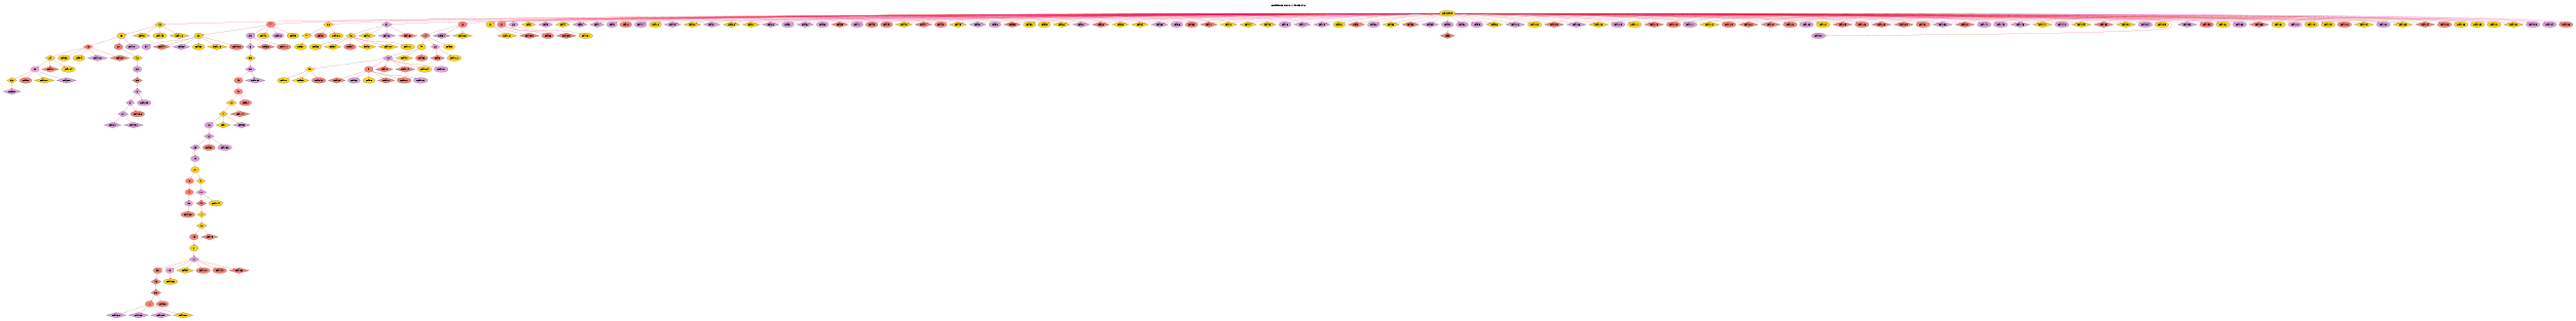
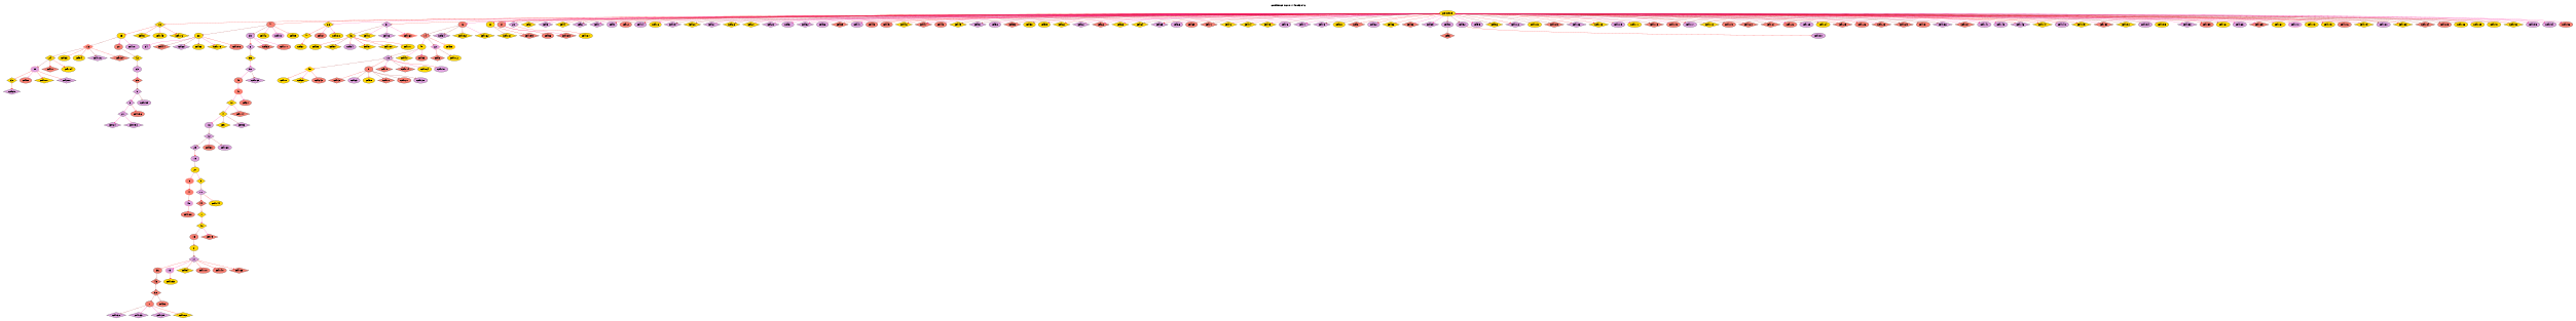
  digraph {
    label="Confidence score: -745.893846"
    labelloc=t
    node [fillcolor=gold shape=diamond style=filled]
    edge [arrowhead=odot color=deeppink]
    n1 [color=indianred1 fillcolor=plum label=35 shape=ellipse]
    n2 [label=33]
    cell98 [fillcolor=salmon shape=ellipse]
    cell107
    cell200 [fillcolor=plum]
    cell25 [fillcolor=plum]
    n7 [label=24]
    cell17 [fillcolor=salmon]
    cell104 [shape=ellipse]
    n10 [color=indianred1 fillcolor=salmon label=13]
    cell33 [shape=ellipse]
    cell94 [shape=ellipse]
    cell116 [fillcolor=plum]
    cell134 [fillcolor=salmon]
    n15 [fillcolor=plum label=8]
    n16 [fillcolor=plum label=21]
    cell156 [fillcolor=salmon shape=ellipse]
    cell24 [fillcolor=plum]
    n19 [fillcolor=plum label=cell790]
    n20 [fillcolor=plum label=9]
    cell195 [fillcolor=plum shape=ellipse]
    n22 [fillcolor=salmon label=25]
    n23 [fillcolor=plum label=23 shape=ellipse]
    n24 [label=42]
    n25 [fillcolor=salmon label=20 shape=ellipse]
    n26 [label=35 shape=ellipse]
    cell101 [fillcolor=plum shape=ellipse]
    n28 [label=13]
    cell91
    cell145 [shape=ellipse]
    cell172
    n32 [label=38 shape=ellipse]
    n33 [fillcolor=plum label=34 shape=ellipse]
    cell44 [fillcolor=salmon]
    cell68 [fillcolor=plum]
    cell83 [shape=ellipse]
    cell178
    cell198 [fillcolor=salmon shape=ellipse]
    n39 [color=indianred1 fillcolor=salmon label=4 shape=ellipse]
    n40 [color=indianred1 fillcolor=plum label=49 shape=ellipse]
    cell188 [fillcolor=salmon shape=ellipse]
    n42 [color=indianred1 fillcolor=salmon label=6 shape=ellipse]
    n43 [fillcolor=salmon label=32]
    n44 [fillcolor=salmon label=7 shape=ellipse]
    cell22 [fillcolor=salmon shape=ellipse]
    cell132 [fillcolor=plum]
    cell133 [fillcolor=plum]
    cell135 [fillcolor=plum]
    cell182
    n50 [fillcolor=salmon label=43]
    n51 [fillcolor=salmon label=36 shape=ellipse]
    n52 [fillcolor=plum label=17]
    n53 [color=indianred1 fillcolor=plum label=15 shape=ellipse]
    cell54
    cell110 [fillcolor=salmon shape=ellipse]
    cell140 [fillcolor=salmon shape=ellipse]
    cell166 [fillcolor=salmon]
    cell153 [shape=ellipse]
    n59 [label=2 shape=ellipse]
    n60 [fillcolor=salmon label=15 shape=ellipse]
    n61 [label=40]
    cell79 [fillcolor=salmon]
    n63 [label=1]
    n64 [fillcolor=salmon label=44]
    n65 [fillcolor=plum label=11]
    cell144 [shape=ellipse]
    n67 [label=3]
    n68 [label=27 shape=ellipse]
    n69 [fillcolor=plum label=19 shape=ellipse]
    n70 [fillcolor=plum label=29]
    n71 [fillcolor=plum label=12]
    cell30 [fillcolor=salmon shape=ellipse]
    cell168 [fillcolor=plum shape=ellipse]
    n74 [fillcolor=plum label=16 shape=ellipse]
    n75 [label=4]
    cell1
    cell93 [fillcolor=plum]
    n78 [label=10]
    cell174 [fillcolor=salmon]
    n80 [color=indianred1 fillcolor=salmon label=41 shape=ellipse]
    cell37 [fillcolor=salmon shape=ellipse]
    n82 [fillcolor=salmon label=49 shape=ellipse]
    n83 [fillcolor=plum label=50]
    cell169 [fillcolor=plum]
    n85 [label=55]
    n86 [fillcolor=plum label=6]
    n87 [fillcolor=plum label=39 shape=ellipse]
    cell53 [fillcolor=salmon]
    cell177 [fillcolor=salmon shape=ellipse]
    n90 [fillcolor=salmon label=41 shape=ellipse]
    cell42 [shape=ellipse]
    cell73 [color=indianred1 fillcolor=plum shape=ellipse]
    cell99 [shape=ellipse]
    n94 [label=26]
    n95 [label=47]
    cell87 [fillcolor=salmon shape=ellipse]
    cell130 [shape=ellipse]
    cell67 [shape=ellipse]
    n99 [fillcolor=plum label=31]
    n100 [label=46]
    cell11
    cell18 [fillcolor=plum]
    cell160 [color=indianred1 fillcolor=salmon]
    cell35 [shape=ellipse]
    cell57
-   cell84 [fillcolor=salmon shape=ellipse]
+   cell84 [fillcolor=plum shape=ellipse]
    cell97
    cell100
    cell171 [shape=ellipse]
    n110 [fillcolor=plum label=18]
    n111 [color=indianred1 label=48]
    n112 [fillcolor=salmon label=5 shape=ellipse]
    cell15 [fillcolor=salmon]
    cell114 [fillcolor=salmon]
    cell164 [shape=ellipse]
    cell197 [fillcolor=plum shape=ellipse]
    cell10 [shape=ellipse]
    cell29
    n119 [fillcolor=salmon label=cell242 shape=ellipse]
    cell13 [fillcolor=salmon]
    cell23 [fillcolor=plum shape=ellipse]
    cell50 [shape=ellipse]
    cell70 [fillcolor=salmon]
    cell127 [fillcolor=salmon shape=ellipse]
    cell138 [fillcolor=plum shape=ellipse]
    n126 [label=48 shape=ellipse]
    cell40
    cell85 [fillcolor=salmon shape=ellipse]
    n129 [fillcolor=salmon label=14]
    n130 [color=indianred1 fillcolor=plum label=22]
    cell38 [color=indianred1 shape=ellipse]
    cell8 [fillcolor=salmon]
    cell112 [shape=ellipse]
    n134 [fillcolor=salmon label=22 shape=ellipse]
    cell34 [fillcolor=plum]
    cell152
+   cell162
    n138 [label=germline shape=ellipse]
    n139 [label=30 shape=ellipse]
    n140 [fillcolor=salmon label=37 shape=ellipse]
    n141 [fillcolor=plum label=28]
    cell2
    cell3 [fillcolor=plum]
    cell4
    cell6 [fillcolor=plum]
    cell7 [fillcolor=plum]
    cell9 [fillcolor=plum shape=ellipse]
    cell12 [fillcolor=salmon shape=ellipse]
    cell14 [fillcolor=plum shape=ellipse]
    cell16 [shape=ellipse]
    cell19 [fillcolor=plum]
    cell20
    cell21 [fillcolor=plum]
    cell26
    cell27
    cell28 [fillcolor=plum]
    cell31 [fillcolor=plum shape=ellipse]
    cell32 [fillcolor=plum]
    cell36 [fillcolor=plum shape=ellipse]
    cell39 [fillcolor=salmon]
    cell41 [fillcolor=plum shape=ellipse]
    cell43 [fillcolor=salmon shape=ellipse]
    cell45 [fillcolor=salmon shape=ellipse]
    cell46
    cell47 [fillcolor=salmon]
    cell48 [fillcolor=salmon shape=ellipse]
    cell49
    cell51 [fillcolor=plum]
    cell52 [fillcolor=plum shape=ellipse]
    cell55 [fillcolor=salmon]
    cell58 [shape=ellipse]
    cell59 [shape=ellipse]
    cell60
    cell61 [fillcolor=plum]
    cell62 [fillcolor=salmon]
    cell63
    cell64
    cell65 [fillcolor=plum]
    cell66 [fillcolor=plum shape=ellipse]
    cell69 [fillcolor=salmon shape=ellipse]
    cell71 [fillcolor=salmon]
    cell72
    cell74
    cell75
    cell76 [fillcolor=plum shape=ellipse]
    cell77 [fillcolor=plum]
    cell78 [fillcolor=plum]
    cell80 [shape=ellipse]
    cell81 [fillcolor=salmon]
    cell82 [fillcolor=plum shape=ellipse]
    cell86
    cell88 [fillcolor=salmon]
    cell89 [fillcolor=plum]
    cell90 [fillcolor=plum shape=ellipse]
    cell92 [fillcolor=plum shape=ellipse]
    cell95 [fillcolor=plum shape=ellipse]
    cell96
    cell102 [fillcolor=plum]
    cell103 [shape=ellipse]
    cell105 [fillcolor=salmon]
    cell106 [fillcolor=plum]
    cell108
    cell109 [fillcolor=plum shape=ellipse]
    cell111 [shape=ellipse]
    cell113 [fillcolor=salmon]
    cell115 [fillcolor=salmon shape=ellipse]
    cell117 [fillcolor=plum shape=ellipse]
    cell118
    cell119 [fillcolor=salmon shape=ellipse]
    cell120 [fillcolor=salmon]
    cell121 [fillcolor=salmon]
    cell122 [fillcolor=salmon shape=ellipse]
    cell123 [fillcolor=plum shape=ellipse]
    cell124 [shape=ellipse]
    cell125 [fillcolor=salmon]
    cell126 [fillcolor=salmon shape=ellipse]
    cell128 [fillcolor=salmon]
    cell129 [fillcolor=salmon]
    cell131 [fillcolor=salmon shape=ellipse]
    cell136 [fillcolor=plum]
    cell137 [fillcolor=salmon]
    cell141 [fillcolor=plum shape=ellipse]
    cell143 [fillcolor=plum shape=ellipse]
    cell146 [fillcolor=plum]
    cell147
    cell148 [fillcolor=plum shape=ellipse]
    cell149
    cell150 [fillcolor=salmon]
    cell151
    cell154 [fillcolor=plum shape=ellipse]
    cell155 [shape=ellipse]
    cell157 [fillcolor=plum shape=ellipse]
    cell158 [fillcolor=plum]
    cell159 [fillcolor=salmon shape=ellipse]
    cell161 [shape=ellipse]
    cell163 [fillcolor=plum shape=ellipse]
    cell165 [fillcolor=salmon]
    cell167 [shape=ellipse]
    cell170 [color=indianred1 fillcolor=plum shape=ellipse]
    cell173 [shape=ellipse]
    cell175 [shape=ellipse]
    cell176 [fillcolor=salmon shape=ellipse]
    cell179
    cell180 [fillcolor=plum shape=ellipse]
    cell183
    cell184 [fillcolor=salmon]
    cell185 [fillcolor=salmon shape=ellipse]
    cell186 [shape=ellipse]
    cell189 [shape=ellipse]
    cell191 [shape=ellipse]
    cell192
    cell193 [fillcolor=plum shape=ellipse]
    cell194 [fillcolor=plum shape=ellipse]
    cell196 [fillcolor=salmon shape=ellipse]
    cell181
    cell199 [fillcolor=salmon]
    cell56 [fillcolor=salmon shape=ellipse]
    cell139 [fillcolor=salmon]
    cell187 [shape=ellipse]
    cell5 [fillcolor=salmon]
    n1 -> n2 [color=red]
    n1 -> cell98
    n1 -> cell107 [arrowhead=tee color=red]
    n1 -> cell200 [color=red]
    n2 -> cell25 [arrowhead=tee color=red]
    n7 -> n1 [arrowhead=tee color=brown]
    n7 -> cell17 [arrowhead=tee color=red]
    n7 -> cell104 [arrowhead=tee color=red]
    n10 -> n7 [color=brown]
    n10 -> cell33 [color=red]
    n10 -> cell94 [color=red]
    n10 -> cell116 [arrowhead=tee color=brown]
    n10 -> cell134 [color=red]
    n15 -> n16
    n15 -> cell156 [arrowhead=tee color=red]
    n16 -> cell24 [arrowhead=tee]
    n16 -> n19
    n20 -> n15 [arrowhead=tee]
    n20 -> cell195 [color=brown]
    n22 -> n20 [arrowhead=tee color=brown]
    n23 -> n22 [arrowhead=tee]
    n24 -> n23 [color=brown]
    n25 -> n24 [color=brown]
    n26 -> n10 [color=brown]
    n26 -> n25 [arrowhead=tee]
    n26 -> cell101
    n28 -> n26 [arrowhead=tee color=red]
    n28 -> cell91 [color=red]
    n28 -> cell145
    n28 -> cell172 [arrowhead=tee color=red]
    n32 -> n33 [arrowhead=tee]
    n32 -> cell44 [color=brown]
    n32 -> cell68 [arrowhead=tee color=brown]
    n32 -> cell83 [arrowhead=tee color=brown]
    n32 -> cell178 [arrowhead=tee]
    n32 -> cell198 [arrowhead=tee color=red]
    n39 -> n40 [arrowhead=tee color=brown]
    n40 -> cell188 [arrowhead=tee color=red]
    n42 -> n39 [arrowhead=tee color=red]
    n43 -> n44 [arrowhead=tee color=brown]
    n43 -> cell22 [color=brown]
    n44 -> cell132 [color=brown]
    n44 -> cell133
    n44 -> cell135
    n44 -> cell182 [color=red]
    n50 -> n43 [arrowhead=tee color=brown]
    n51 -> n50 [color=brown]
    n52 -> n51 [color=red]
    n52 -> n53 [arrowhead=tee]
    n52 -> cell54 [color=red]
    n52 -> cell110 [color=red]
    n52 -> cell140 [arrowhead=tee color=red]
    n52 -> cell166 [arrowhead=tee color=red]
    n53 -> cell153 [arrowhead=tee color=red]
    n59 -> n52 [arrowhead=tee color=brown]
    n60 -> n59 [arrowhead=tee color=brown]
    n61 -> n60 [color=brown]
    n61 -> cell79 [arrowhead=tee]
    n63 -> n61 [arrowhead=tee]
    n64 -> n63 [color=red]
    n65 -> n64 [arrowhead=tee color=red]
    n65 -> cell144 [color=red]
    n67 -> n65 [color=brown]
    n68 -> n42
    n68 -> n67
    n69 -> n68 [color=brown]
    n70 -> n69 [arrowhead=tee color=red]
    n71 -> n70 [arrowhead=tee color=brown]
    n71 -> cell30
    n71 -> cell168 [arrowhead=tee color=brown]
    n74 -> n71 [color=brown]
    n75 -> n74 [arrowhead=tee]
    n75 -> cell1 [color=brown]
    n75 -> cell93 [color=brown]
    n78 -> n75
    n78 -> cell174
    n80 -> n78
    n80 -> cell37 [arrowhead=tee]
    n82 -> n80
    n83 -> n82
    n83 -> cell169 [arrowhead=tee color=brown]
    n85 -> n83 [arrowhead=tee]
    n86 -> n85 [color=brown]
    n87 -> n86 [arrowhead=tee color=red]
    n87 -> cell53 [arrowhead=tee]
    n87 -> cell177
    n90 -> n32 [arrowhead=tee color=brown]
    n90 -> n87 [arrowhead=tee color=brown]
    n90 -> cell42
    n90 -> cell73
    n90 -> cell99 [color=red]
    n94 -> n95 [arrowhead=tee color=red]
    n94 -> cell87
    n94 -> cell130 [arrowhead=tee]
    n95 -> cell67 [arrowhead=tee color=red]
    n99 -> n100 [color=brown]
    n99 -> cell11
    n99 -> cell18
    n99 -> cell160 [arrowhead=tee]
    n100 -> cell35 [color=red]
    n100 -> cell57 [arrowhead=tee color=brown]
    n100 -> cell84 [color=red]
    n100 -> cell97 [arrowhead=tee color=red]
    n100 -> cell100 [color=red]
    n100 -> cell171 [color=red]
    n110 -> n111 [color=brown]
    n110 -> n112 [color=red]
    n110 -> cell15 [arrowhead=tee]
    n110 -> cell114 [arrowhead=tee color=brown]
    n110 -> cell164
    n110 -> cell197 [color=red]
    n111 -> cell10 [color=red]
    n111 -> cell29 [arrowhead=tee]
    n111 -> n119 [color=red]
    n112 -> cell13 [color=red]
    n112 -> cell23 [color=brown]
    n112 -> cell50 [color=red]
    n112 -> cell70 [arrowhead=tee color=brown]
    n112 -> cell127 [arrowhead=tee color=brown]
    n112 -> cell138 [arrowhead=tee color=brown]
    n126 -> n110 [arrowhead=tee color=brown]
    n126 -> cell40
    n126 -> cell85 [arrowhead=tee]
    n129 -> n126
    n129 -> n130 [arrowhead=tee color=brown]
    n129 -> cell38 [color=red]
    n130 -> cell8 [color=red]
    n130 -> cell112 [arrowhead=tee color=brown]
    n134 -> n129 [arrowhead=tee color=brown]
    n134 -> cell34 [arrowhead=tee color=brown]
    n134 -> cell152 [color=brown]
+   n134 -> cell162
    n138 -> n28 [color=red]
    n138 -> n90 [color=red]
    n138 -> n94
    n138 -> n99 [color=red]
    n138 -> n134 [arrowhead=tee]
    n138 -> n139 [arrowhead=tee color=red]
    n138 -> n140 [arrowhead=tee]
    n138 -> n141 [color=brown]
    n138 -> cell2
    n138 -> cell3
    n138 -> cell4 [color=red]
    n138 -> cell6 [arrowhead=tee color=brown]
    n138 -> cell7 [arrowhead=tee]
    n138 -> cell9 [arrowhead=tee color=red]
    n138 -> cell12 [color=brown]
    n138 -> cell14 [arrowhead=tee color=red]
    n138 -> cell16 [arrowhead=tee]
    n138 -> cell19 [arrowhead=tee color=brown]
    n138 -> cell20 [arrowhead=tee color=brown]
    n138 -> cell21
    n138 -> cell26 [arrowhead=tee color=brown]
    n138 -> cell27
    n138 -> cell28
    n138 -> cell31 [arrowhead=tee]
    n138 -> cell32 [arrowhead=tee]
    n138 -> cell36
    n138 -> cell39 [color=red]
    n138 -> cell41 [arrowhead=tee]
    n138 -> cell43 [color=red]
    n138 -> cell45 [color=red]
    n138 -> cell46 [arrowhead=tee color=red]
    n138 -> cell47 [arrowhead=tee]
    n138 -> cell48
    n138 -> cell49 [arrowhead=tee color=brown]
    n138 -> cell51 [arrowhead=tee color=brown]
    n138 -> cell52
    n138 -> cell55 [color=red]
    n138 -> cell58 [arrowhead=tee color=brown]
    n138 -> cell59 [arrowhead=tee]
    n138 -> cell60 [arrowhead=tee color=red]
    n138 -> cell61
    n138 -> cell62 [arrowhead=tee]
    n138 -> cell63 [arrowhead=tee]
    n138 -> cell64 [color=brown]
    n138 -> cell65 [arrowhead=tee color=red]
    n138 -> cell66
    n138 -> cell69 [color=red]
    n138 -> cell71 [color=brown]
    n138 -> cell72
    n138 -> cell74
    n138 -> cell75 [arrowhead=tee]
    n138 -> cell76 [color=brown]
    n138 -> cell77 [arrowhead=tee]
    n138 -> cell78 [arrowhead=tee color=brown]
    n138 -> cell80 [color=brown]
    n138 -> cell81 [color=red]
    n138 -> cell82 [arrowhead=tee color=red]
    n138 -> cell86 [color=red]
    n138 -> cell88
    n138 -> cell89 [arrowhead=tee]
    n138 -> cell90 [arrowhead=tee color=brown]
    n138 -> cell92 [arrowhead=tee color=brown]
    n138 -> cell95 [arrowhead=tee]
    n138 -> cell96 [arrowhead=tee color=brown]
    n138 -> cell102 [arrowhead=tee color=red]
    n138 -> cell103 [color=brown]
    n138 -> cell105 [color=brown]
    n138 -> cell106 [color=red]
    n138 -> cell108 [arrowhead=tee color=red]
    n138 -> cell109 [color=red]
    n138 -> cell111 [arrowhead=tee]
    n138 -> cell113 [arrowhead=tee color=brown]
    n138 -> cell115
    n138 -> cell117 [arrowhead=tee color=red]
    n138 -> cell118 [color=brown]
    n138 -> cell119 [arrowhead=tee color=brown]
    n138 -> cell120 [color=red]
    n138 -> cell121 [color=brown]
    n138 -> cell122 [arrowhead=tee]
    n138 -> cell123 [color=brown]
    n138 -> cell124 [arrowhead=tee color=brown]
    n138 -> cell125 [color=red]
    n138 -> cell126 [arrowhead=tee color=red]
    n138 -> cell128
    n138 -> cell129 [arrowhead=tee color=brown]
    n138 -> cell131 [arrowhead=tee color=brown]
    n138 -> cell136 [arrowhead=tee color=brown]
    n138 -> cell137
    n138 -> cell141 [arrowhead=tee]
    n138 -> cell143 [arrowhead=tee]
    n138 -> cell146 [color=red]
    n138 -> cell147 [arrowhead=tee color=red]
    n138 -> cell148 [color=red]
    n138 -> cell149 [arrowhead=tee color=red]
    n138 -> cell150
    n138 -> cell151 [color=brown]
    n138 -> cell154 [color=brown]
    n138 -> cell155
-   n138 -> cell157 [color=red]
+   cell92 -> cell157 [color=red]
    n138 -> cell158 [arrowhead=tee]
    n138 -> cell159 [arrowhead=tee color=red]
    n138 -> cell161 [arrowhead=tee color=brown]
    n138 -> cell163 [arrowhead=tee]
    n138 -> cell165 [arrowhead=tee]
    n138 -> cell167 [color=red]
    n138 -> cell170
    n138 -> cell173 [color=brown]
    n138 -> cell175 [arrowhead=tee color=red]
    n138 -> cell176 [color=red]
    n138 -> cell179
    n138 -> cell180 [arrowhead=tee color=brown]
    n138 -> cell183 [arrowhead=tee color=red]
    n138 -> cell184 [color=brown]
    n138 -> cell185 [arrowhead=tee color=brown]
    n138 -> cell186 [color=brown]
    n138 -> cell189
    n138 -> cell191 [color=brown]
    n138 -> cell192 [color=red]
    n138 -> cell193 [arrowhead=tee]
    n138 -> cell194 [arrowhead=tee]
    n138 -> cell196 [arrowhead=tee]
    n139 -> cell181 [color=brown]
    n139 -> cell199 [color=red]
    n140 -> cell56 [color=red]
    n140 -> cell139 [arrowhead=tee]
    n141 -> cell187 [color=red]
    cell90 -> cell5 [color=brown]
  }
